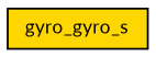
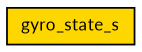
  digraph {
    rankdir=TB
    fontname=Lato
-   n1 [color=black fillcolor=gold fontname=Lato fontsize=10 height=0.2 label=gyro_gyro_s shape=record style=filled width=0.4]
+   n1 [color=black fillcolor=gold fontname=Lato fontsize=10 height=0.2 label=gyro_state_s shape=record style=filled width=0.4]
  }
